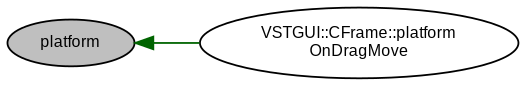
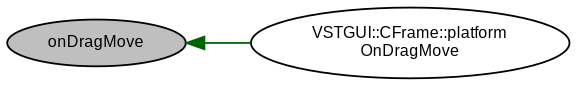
  digraph {
    rankdir=LR
    node [color=black fontname=Arial fontsize=9 shape=ellipse]
-   n1 [fillcolor=grey75 fontcolor=black height=0.2 label=platform style=filled width=0.4]
+   n1 [fillcolor=grey75 fontcolor=black height=0.2 label=onDragMove style=filled width=0.4]
    n2 [height=0.2 label="VSTGUI::CFrame::platform\lOnDragMove" width=0.4]
    n1 -> n2 [color=darkgreen dir=back fontname=Arial fontsize=9 labelfontname=Arial labelfontsize=9 style=solid]
  }
